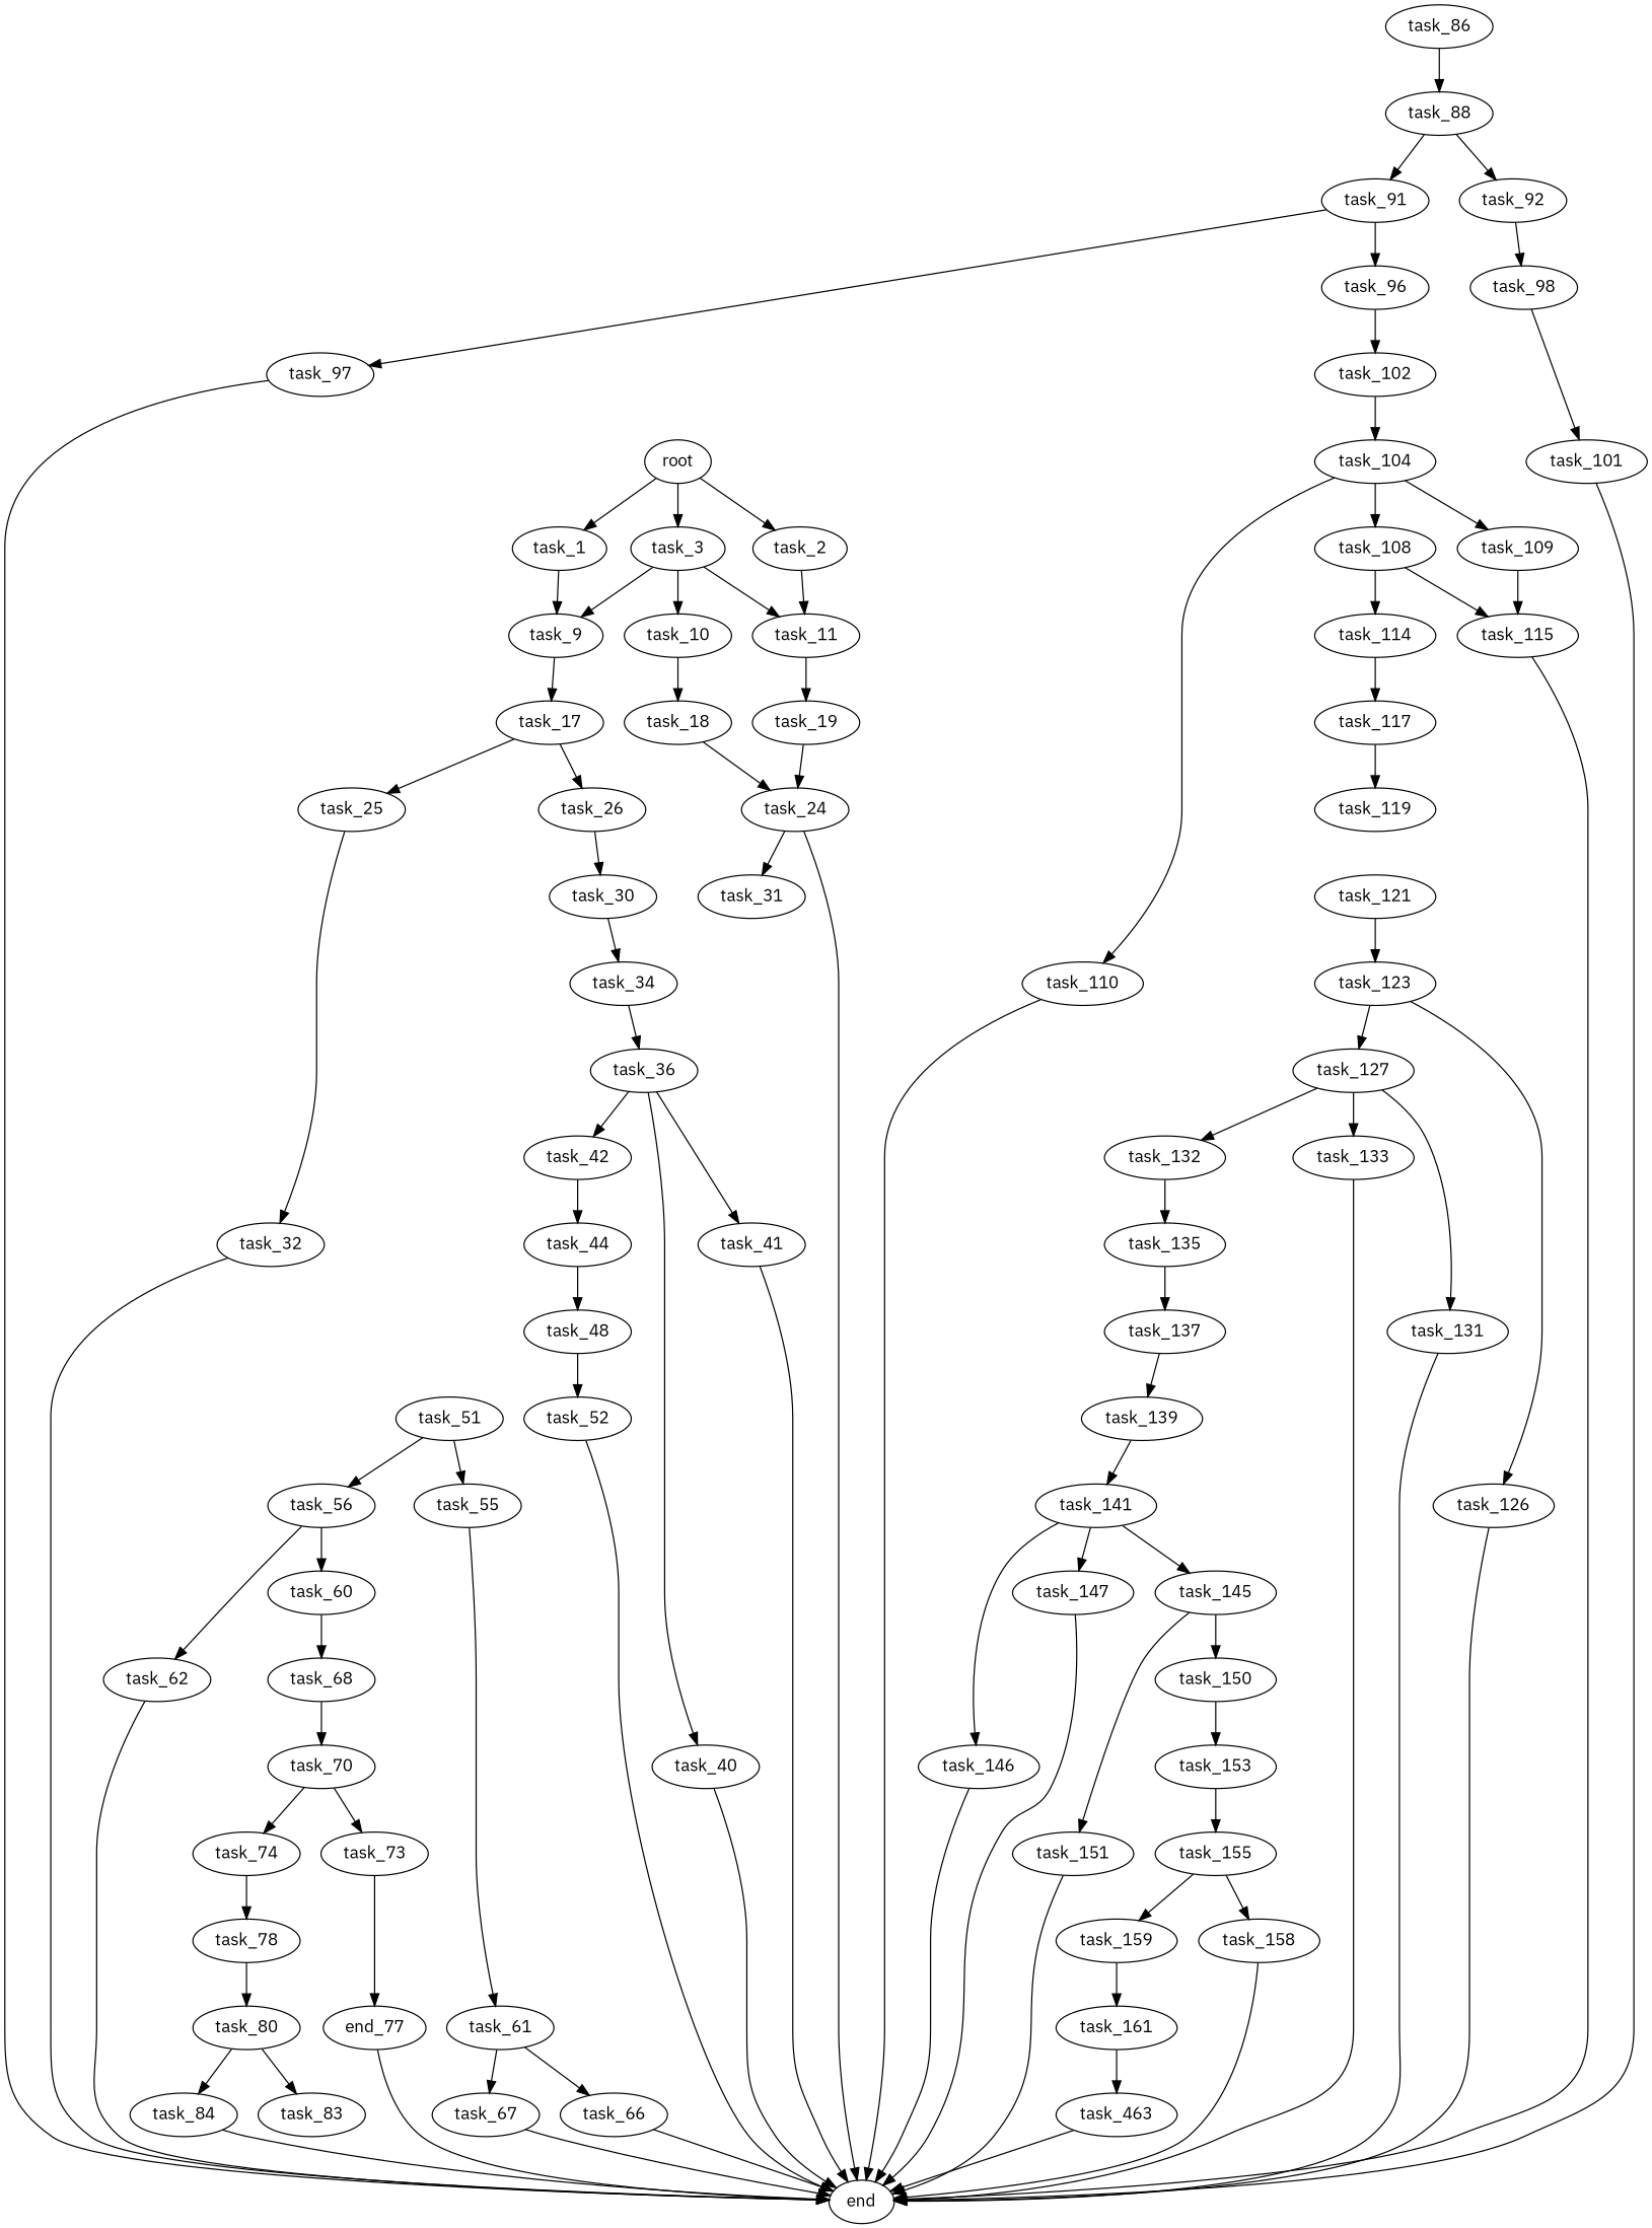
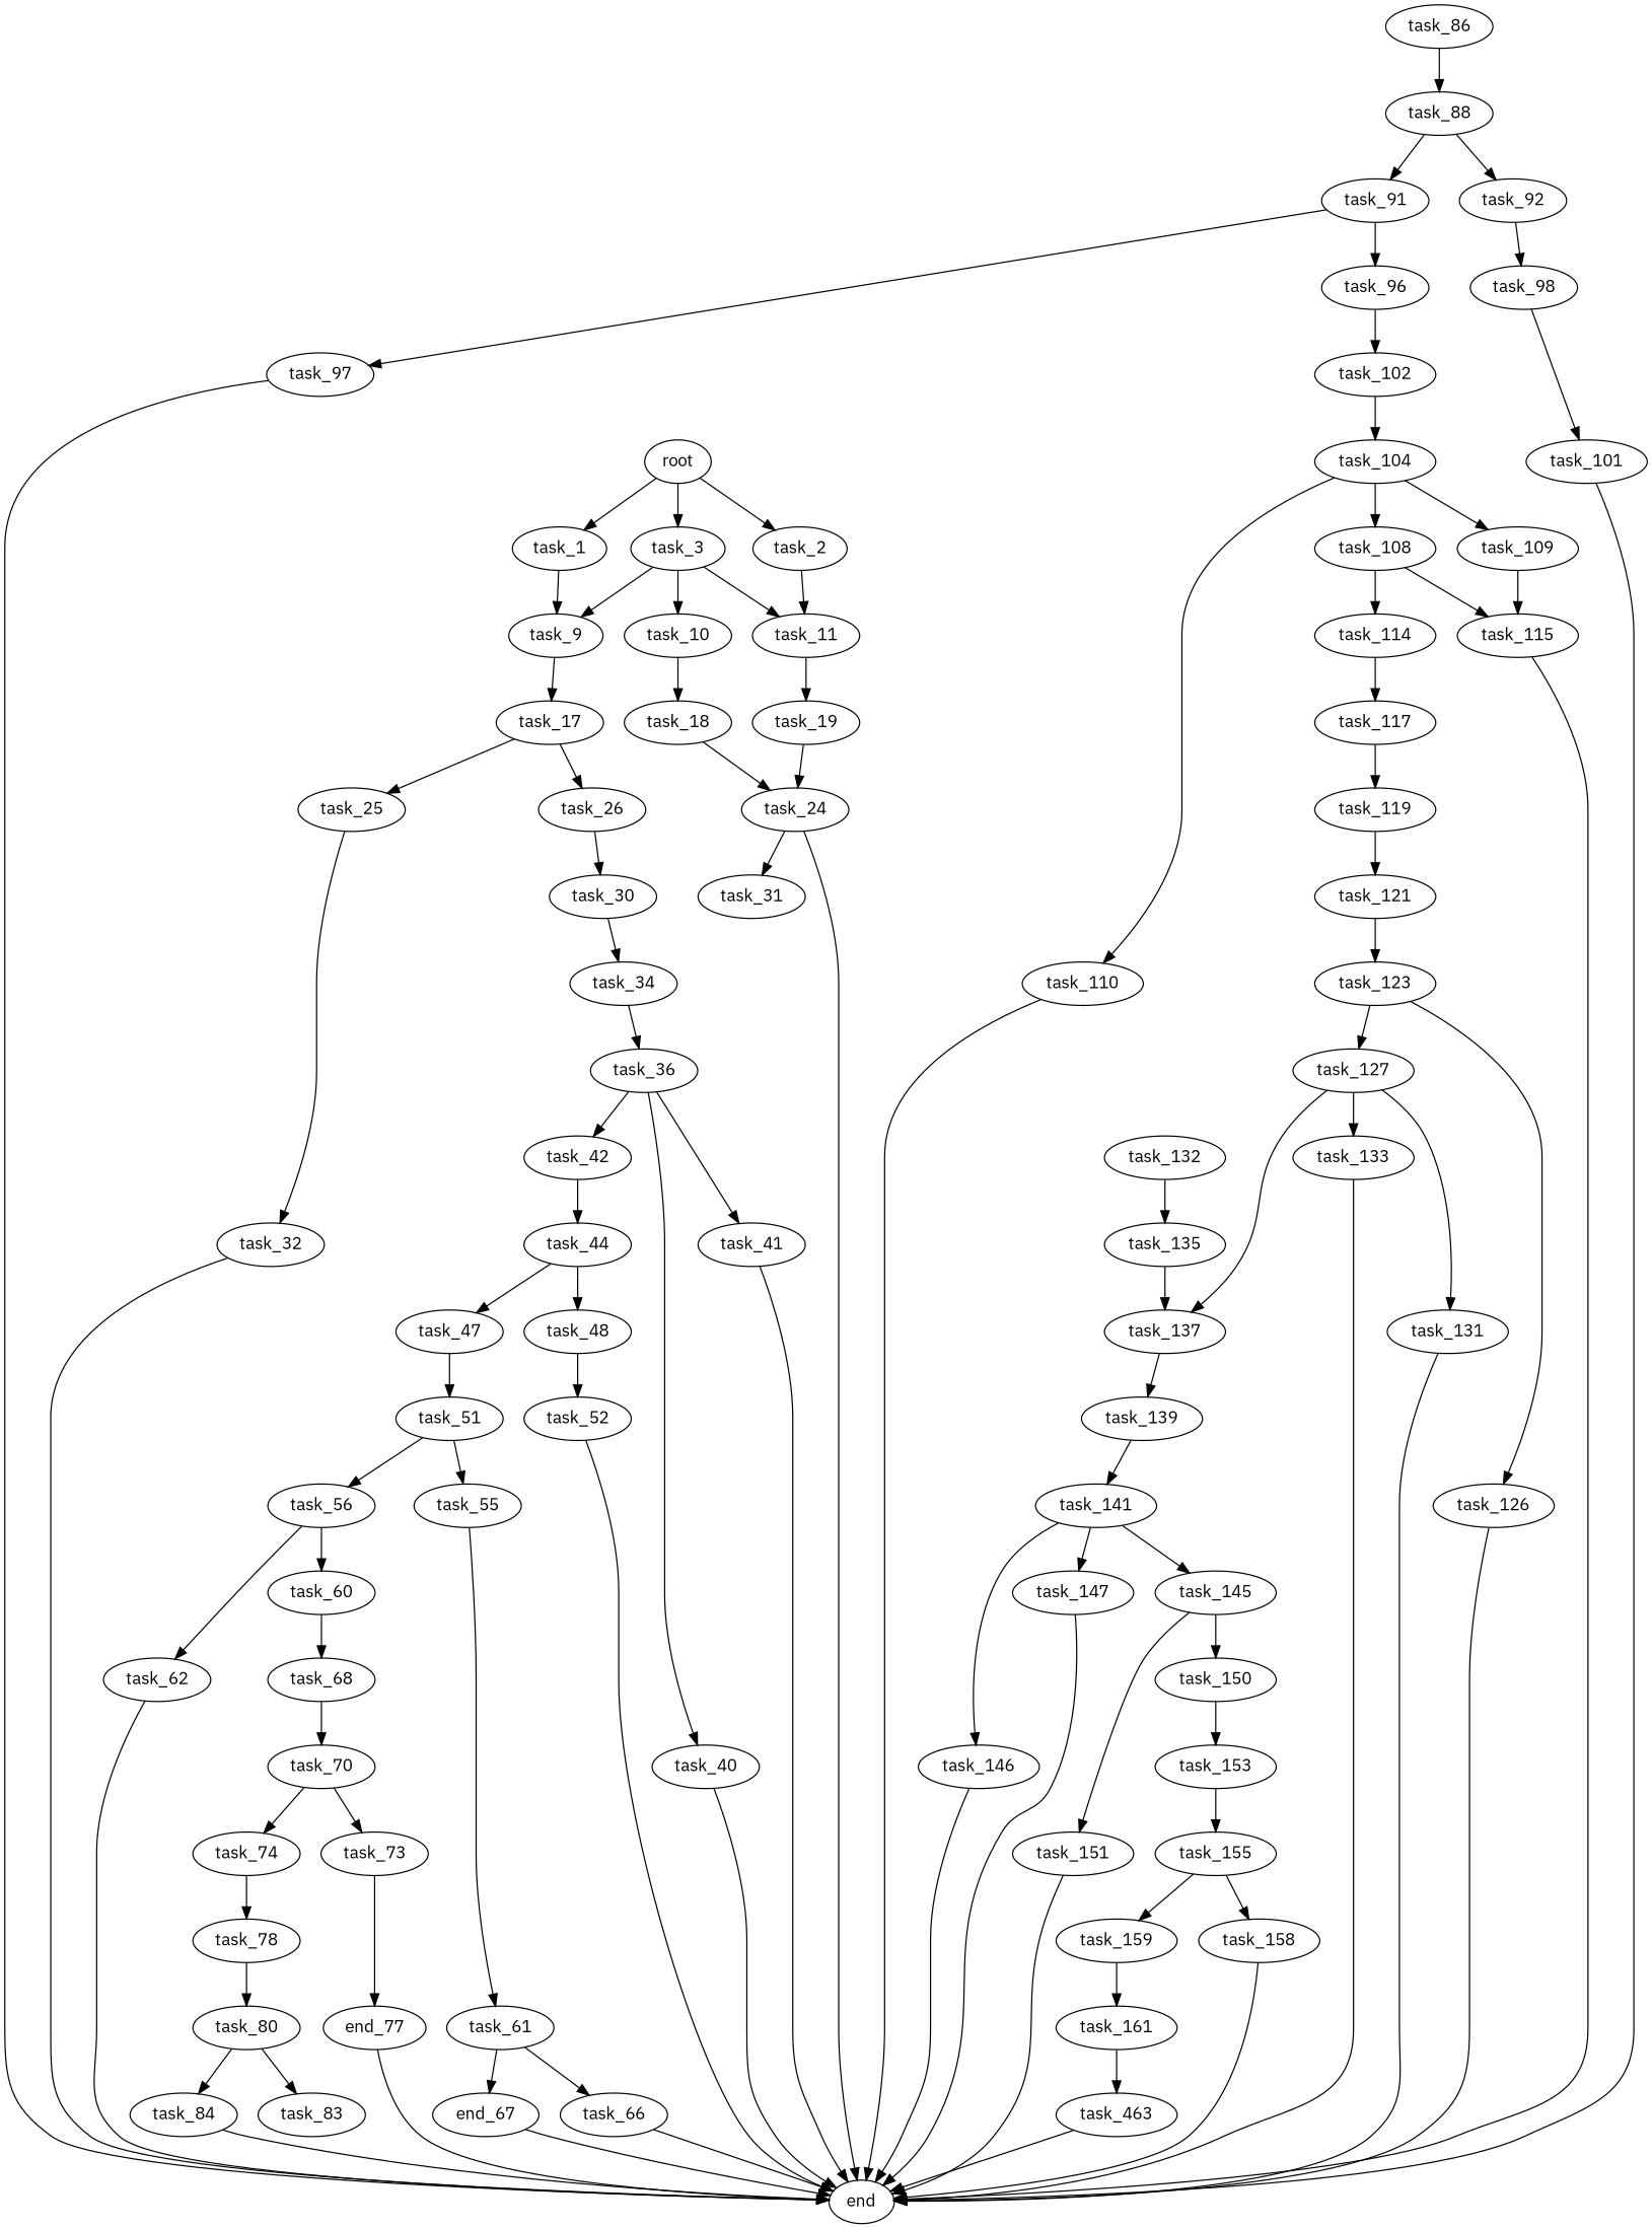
  digraph {
    fontname="IBM Plex Sans"
    node [fontname="IBM Plex Sans"]
    edge [fontname="IBM Plex Sans"]
    root
    task_1
    task_2
    task_3
    task_9
    task_11
    task_10
    task_17
    task_19
    task_18
    task_25
    task_26
    task_24
    task_32
    task_30
    task_31
    end
    task_34
    task_36
    task_40
    task_41
    task_42
    task_44
+   task_47
    task_48
    task_51
    task_52
    task_55
    task_56
    task_61
    task_60
    task_62
    task_66
-   task_67
+   task_67 [label=end_67]
    task_68
    task_70
    task_73
    task_74
    n39 [label=end_77]
    task_78
    task_80
    task_83
    task_84
    task_86
    task_88
    task_91
    task_92
    task_96
    task_97
    task_98
    task_102
    task_101
    task_104
    task_108
    task_109
    task_110
    task_114
    task_115
    task_117
    task_119
    task_121
    task_123
    task_126
    task_127
    task_131
    task_132
    task_133
    task_135
    task_137
    task_139
    task_141
    task_145
    task_146
    task_147
    task_150
    task_151
    task_153
    task_155
    task_158
    task_159
    task_161
    n82 [label=task_463]
    root -> task_1
    root -> task_2
    root -> task_3
    task_1 -> task_9
    task_2 -> task_11
    task_3 -> task_9
    task_3 -> task_11
    task_3 -> task_10
    task_9 -> task_17
    task_11 -> task_19
    task_10 -> task_18
    task_17 -> task_25
    task_17 -> task_26
    task_19 -> task_24
    task_18 -> task_24
    task_25 -> task_32
    task_26 -> task_30
    task_24 -> task_31
    task_24 -> end
    task_32 -> end
    task_30 -> task_34
    task_34 -> task_36
    task_36 -> task_40
    task_36 -> task_41
    task_36 -> task_42
    task_40 -> end
    task_41 -> end
    task_42 -> task_44
+   task_44 -> task_47
    task_44 -> task_48
+   task_47 -> task_51
    task_48 -> task_52
    task_51 -> task_55
    task_51 -> task_56
    task_52 -> end
    task_55 -> task_61
    task_56 -> task_60
    task_56 -> task_62
    task_61 -> task_66
    task_61 -> task_67
    task_60 -> task_68
    task_62 -> end
    task_66 -> end
    task_67 -> end
    task_68 -> task_70
    task_70 -> task_73
    task_70 -> task_74
    task_73 -> n39
    task_74 -> task_78
    n39 -> end
    task_78 -> task_80
    task_80 -> task_83
    task_80 -> task_84
    task_84 -> end
    task_86 -> task_88
    task_88 -> task_91
    task_88 -> task_92
    task_91 -> task_96
    task_91 -> task_97
    task_92 -> task_98
    task_96 -> task_102
    task_97 -> end
    task_98 -> task_101
    task_102 -> task_104
    task_101 -> end
    task_104 -> task_108
    task_104 -> task_109
    task_104 -> task_110
    task_108 -> task_114
    task_108 -> task_115
    task_109 -> task_115
    task_110 -> end
    task_114 -> task_117
    task_115 -> end
    task_117 -> task_119
+   task_119 -> task_121
    task_121 -> task_123
    task_123 -> task_126
    task_123 -> task_127
    task_126 -> end
    task_127 -> task_131
-   task_127 -> task_132
+   task_127 -> task_137
    task_127 -> task_133
    task_131 -> end
    task_132 -> task_135
    task_133 -> end
    task_135 -> task_137
    task_137 -> task_139
    task_139 -> task_141
    task_141 -> task_145
    task_141 -> task_146
    task_141 -> task_147
    task_145 -> task_150
    task_145 -> task_151
    task_146 -> end
    task_147 -> end
    task_150 -> task_153
    task_151 -> end
    task_153 -> task_155
    task_155 -> task_158
    task_155 -> task_159
    task_158 -> end
    task_159 -> task_161
    task_161 -> n82
    n82 -> end
  }
